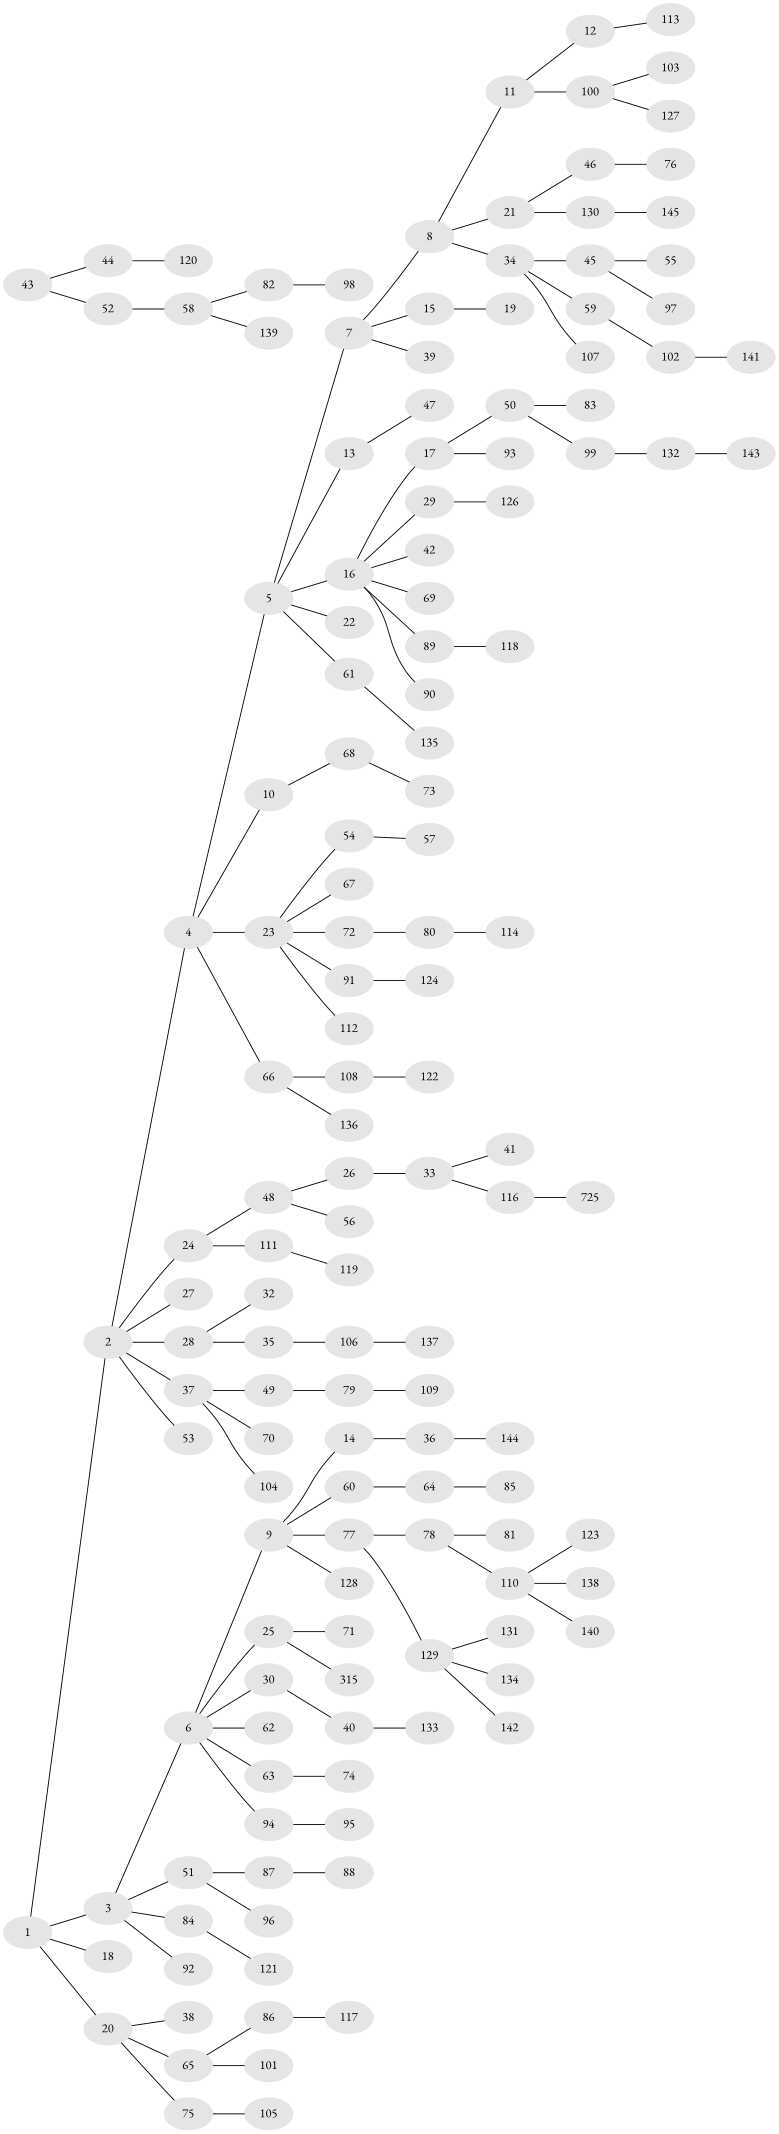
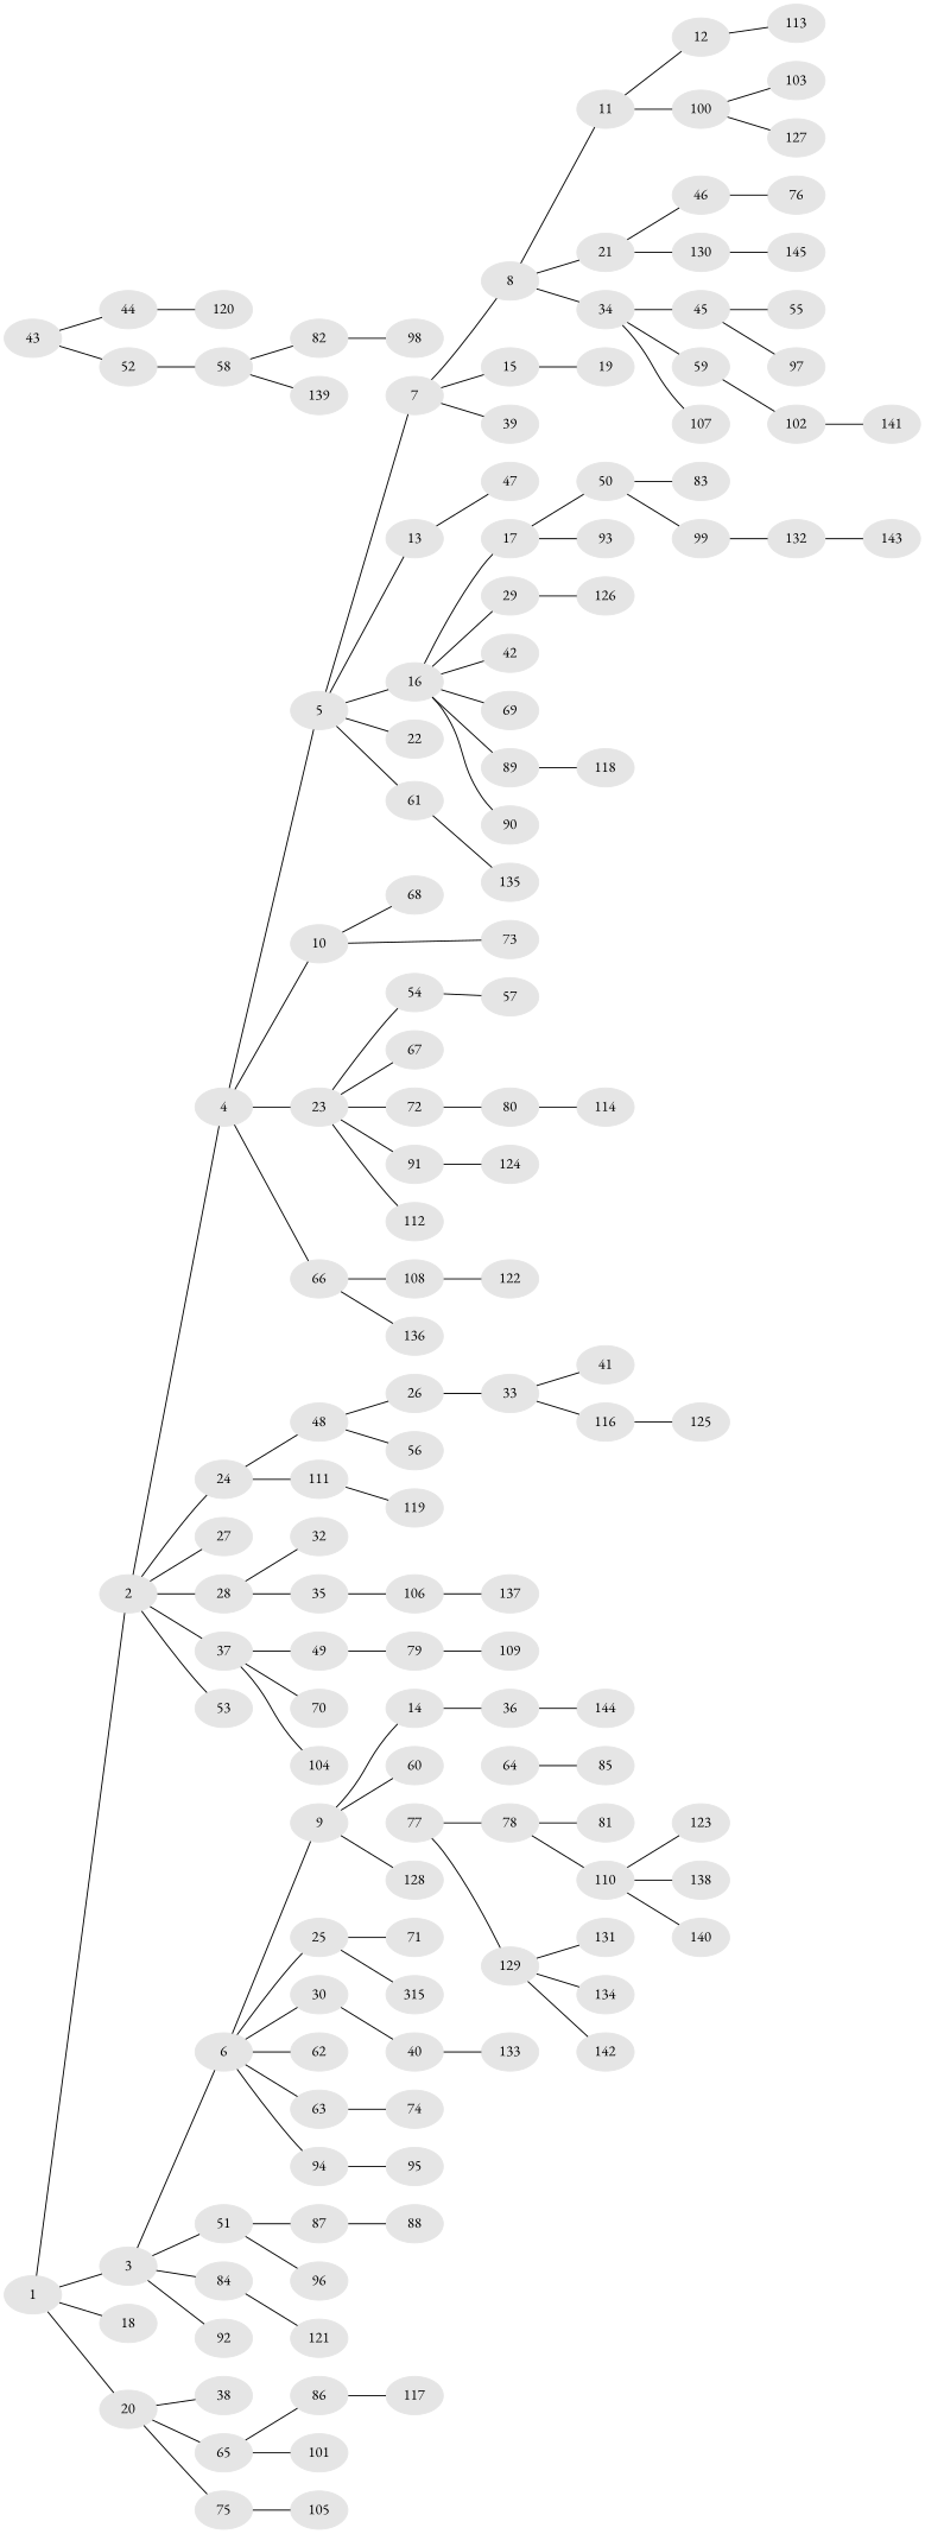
  graph {
    fontname="EB Garamond"
    rankdir=LR
    node [color=gray90 fontname="EB Garamond" style=filled]
    edge [fontname="EB Garamond"]
    1
    2
    3
    18
    20
    4
    24
    27
    28
    37
    53
    6
    51
    84
    92
    38
    65
    75
    5
    10
    23
    66
    48
    111
    32
    35
    49
    70
    104
    9
    25
    30
    62
    63
    94
    87
    96
    121
    7
    13
    16
    22
    61
    68
    73
    54
    67
    72
    91
    112
    108
    136
    8
    15
    39
    47
    17
    29
    42
    69
    89
    90
    135
    14
    60
    77
    128
    71
    n69 [label=315]
    40
    74
    95
    11
    21
    34
    19
    12
    100
    46
    130
    45
    59
    107
    36
    64
    78
    129
    113
    103
    127
    144
    50
    93
    126
    118
    83
    99
    86
    101
    105
    76
    145
    57
    80
    124
    26
    33
    56
    119
    41
    116
    106
    133
    43
    44
    52
-   125 [label=725]
+   125
    55
    97
    102
    137
    79
    120
    58
    109
    132
    88
    82
    139
    98
    141
    85
    117
    122
    114
    81
    110
    131
    134
    142
    123
    138
    140
    143
    1 -- 2
    1 -- 3
    1 -- 18
    1 -- 20
    2 -- 4
    2 -- 24
    2 -- 27
    2 -- 28
    2 -- 37
    2 -- 53
    3 -- 6
    3 -- 51
    3 -- 84
    3 -- 92
    20 -- 38
    20 -- 65
    20 -- 75
    4 -- 5
    4 -- 10
    4 -- 23
    4 -- 66
    24 -- 48
    24 -- 111
    28 -- 32
    28 -- 35
    37 -- 49
    37 -- 70
    37 -- 104
    6 -- 9
    6 -- 25
    6 -- 30
    6 -- 62
    6 -- 63
    6 -- 94
    51 -- 87
    51 -- 96
    84 -- 121
    65 -- 86
    65 -- 101
    75 -- 105
    5 -- 7
    5 -- 13
    5 -- 16
    5 -- 22
    5 -- 61
    10 -- 68
-   68 -- 73
+   10 -- 73
    23 -- 54
    23 -- 67
    23 -- 72
    23 -- 91
    23 -- 112
    66 -- 108
    66 -- 136
    48 -- 26
    48 -- 56
    111 -- 119
    35 -- 106
    49 -- 79
    9 -- 14
    9 -- 60
-   9 -- 77
    9 -- 128
    25 -- 71
    25 -- n69
    30 -- 40
    63 -- 74
    94 -- 95
    87 -- 88
    7 -- 8
    7 -- 15
    7 -- 39
    13 -- 47
    16 -- 17
    16 -- 29
    16 -- 42
    16 -- 69
    16 -- 89
    16 -- 90
    61 -- 135
    54 -- 57
    72 -- 80
    91 -- 124
    108 -- 122
    8 -- 11
    8 -- 21
    8 -- 34
    15 -- 19
    17 -- 50
    17 -- 93
    29 -- 126
    89 -- 118
    14 -- 36
-   60 -- 64
    77 -- 78
    77 -- 129
    40 -- 133
    11 -- 12
    11 -- 100
    21 -- 46
    21 -- 130
    34 -- 45
    34 -- 59
    34 -- 107
    12 -- 113
    100 -- 103
    100 -- 127
    46 -- 76
    130 -- 145
    45 -- 55
    45 -- 97
    59 -- 102
    36 -- 144
    64 -- 85
    78 -- 81
    78 -- 110
    129 -- 131
    129 -- 134
    129 -- 142
    50 -- 83
    50 -- 99
    99 -- 132
    86 -- 117
    80 -- 114
    26 -- 33
    33 -- 41
    33 -- 116
    116 -- 125
    106 -- 137
    43 -- 44
    43 -- 52
    44 -- 120
    52 -- 58
    102 -- 141
    79 -- 109
    58 -- 82
    58 -- 139
    132 -- 143
    82 -- 98
    110 -- 123
    110 -- 138
    110 -- 140
  }
